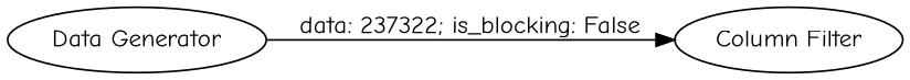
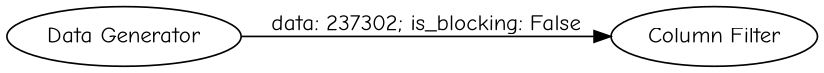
  digraph {
    rankdir=LR
    fontname="Comic Neue"
    node [fontname="Comic Neue"]
    n1 [label="Column Filter"]
    n2 [label="Data Generator"]
-   n2 -> n1 [label="data: 237322; is_blocking: False" fontname="Comic Neue"]
+   n2 -> n1 [label="data: 237302; is_blocking: False" fontname="Comic Neue"]
  }
